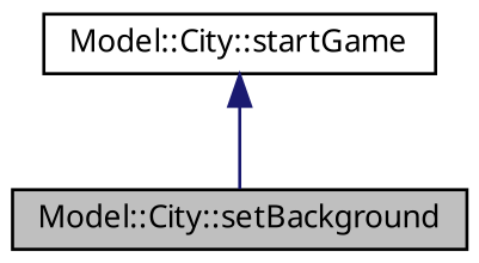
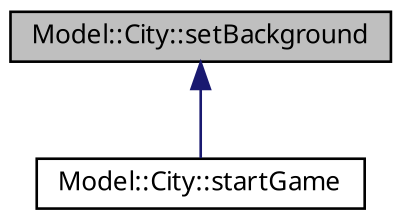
  digraph {
    rankdir=TB
    fontname="Noto Sans"
    node [color=black fontname="Noto Sans" fontsize=10 shape=record style=filled]
    n1 [fillcolor=grey75 fontcolor=black height=0.2 label="Model::City::setBackground" width=0.4]
    n2 [fillcolor=white height=0.2 label="Model::City::startGame" width=0.4]
-   n2 -> n1 [color=midnightblue dir=back fontname="Noto Sans" fontsize=10 labelfontname=Helvetica labelfontsize=10 style=solid]
+   n1 -> n2 [color=midnightblue dir=back fontname="Noto Sans" fontsize=10 labelfontname=Helvetica labelfontsize=10 style=solid]
  }
